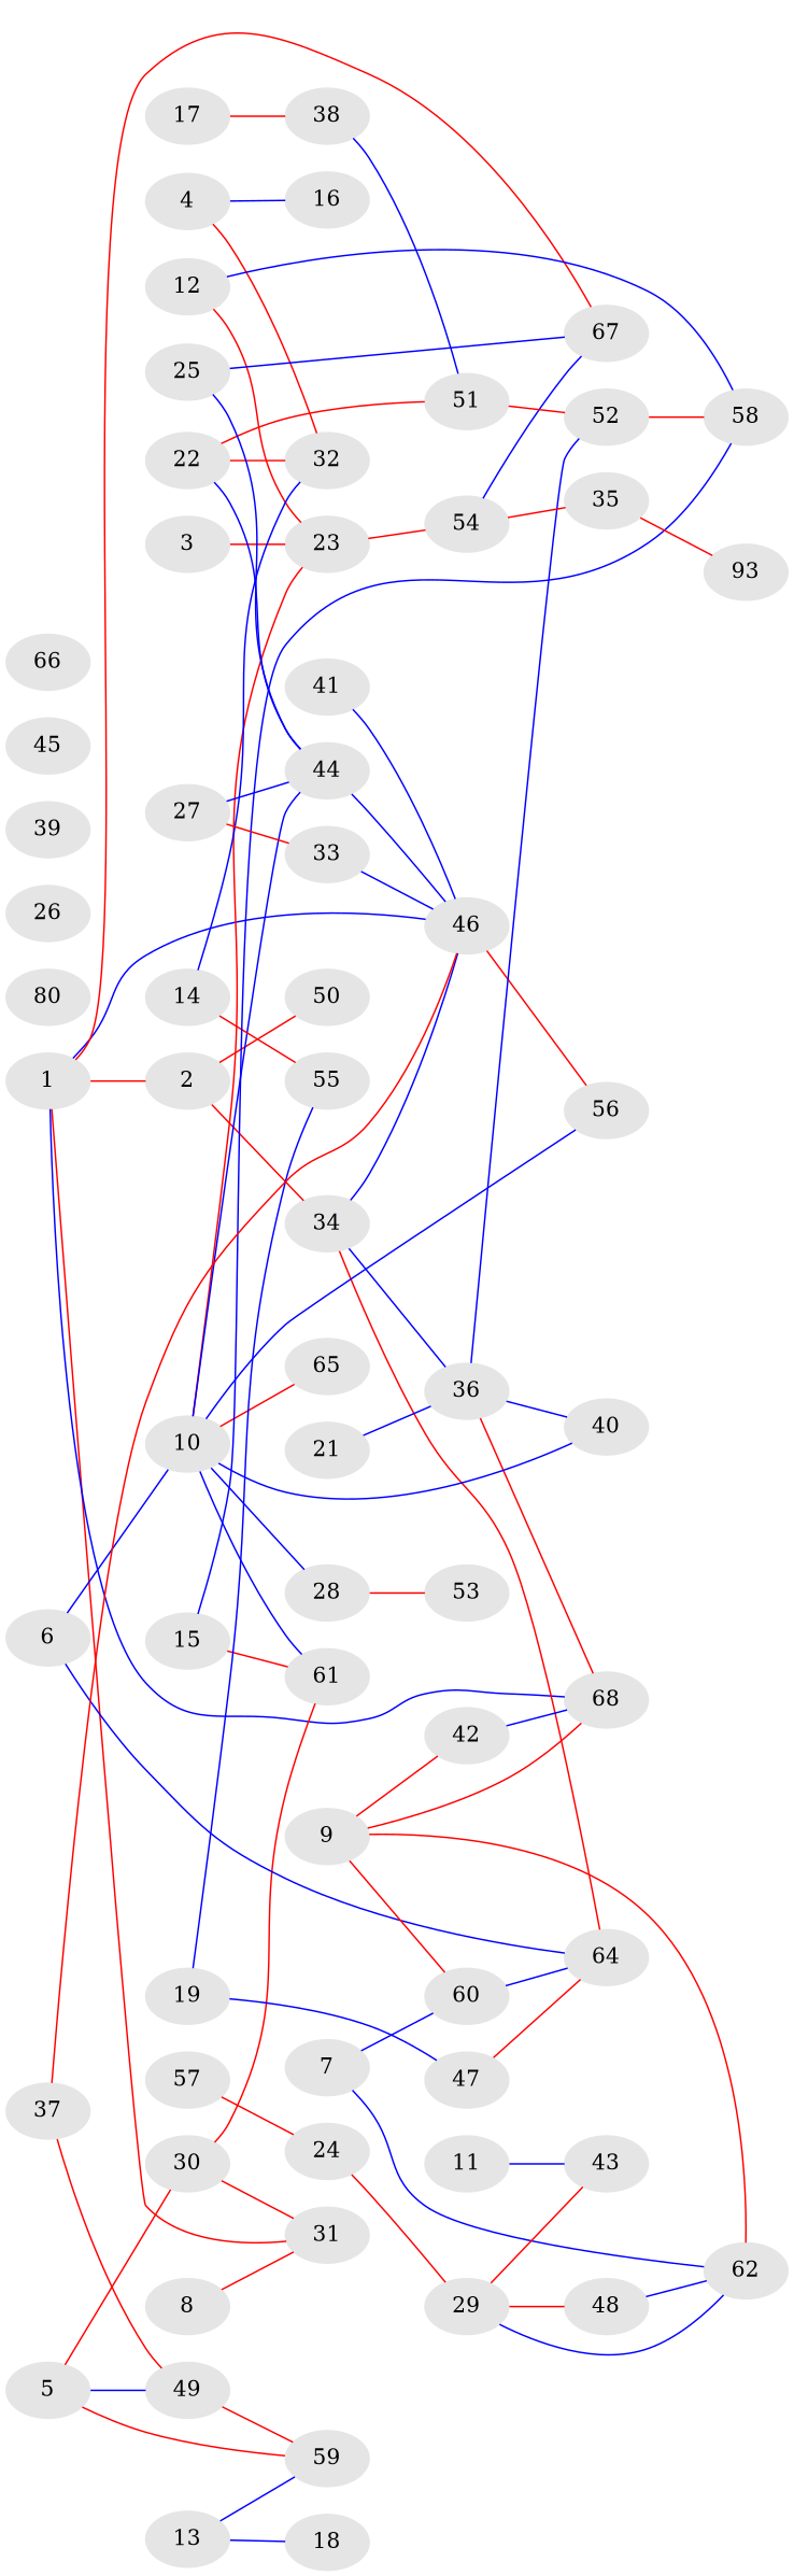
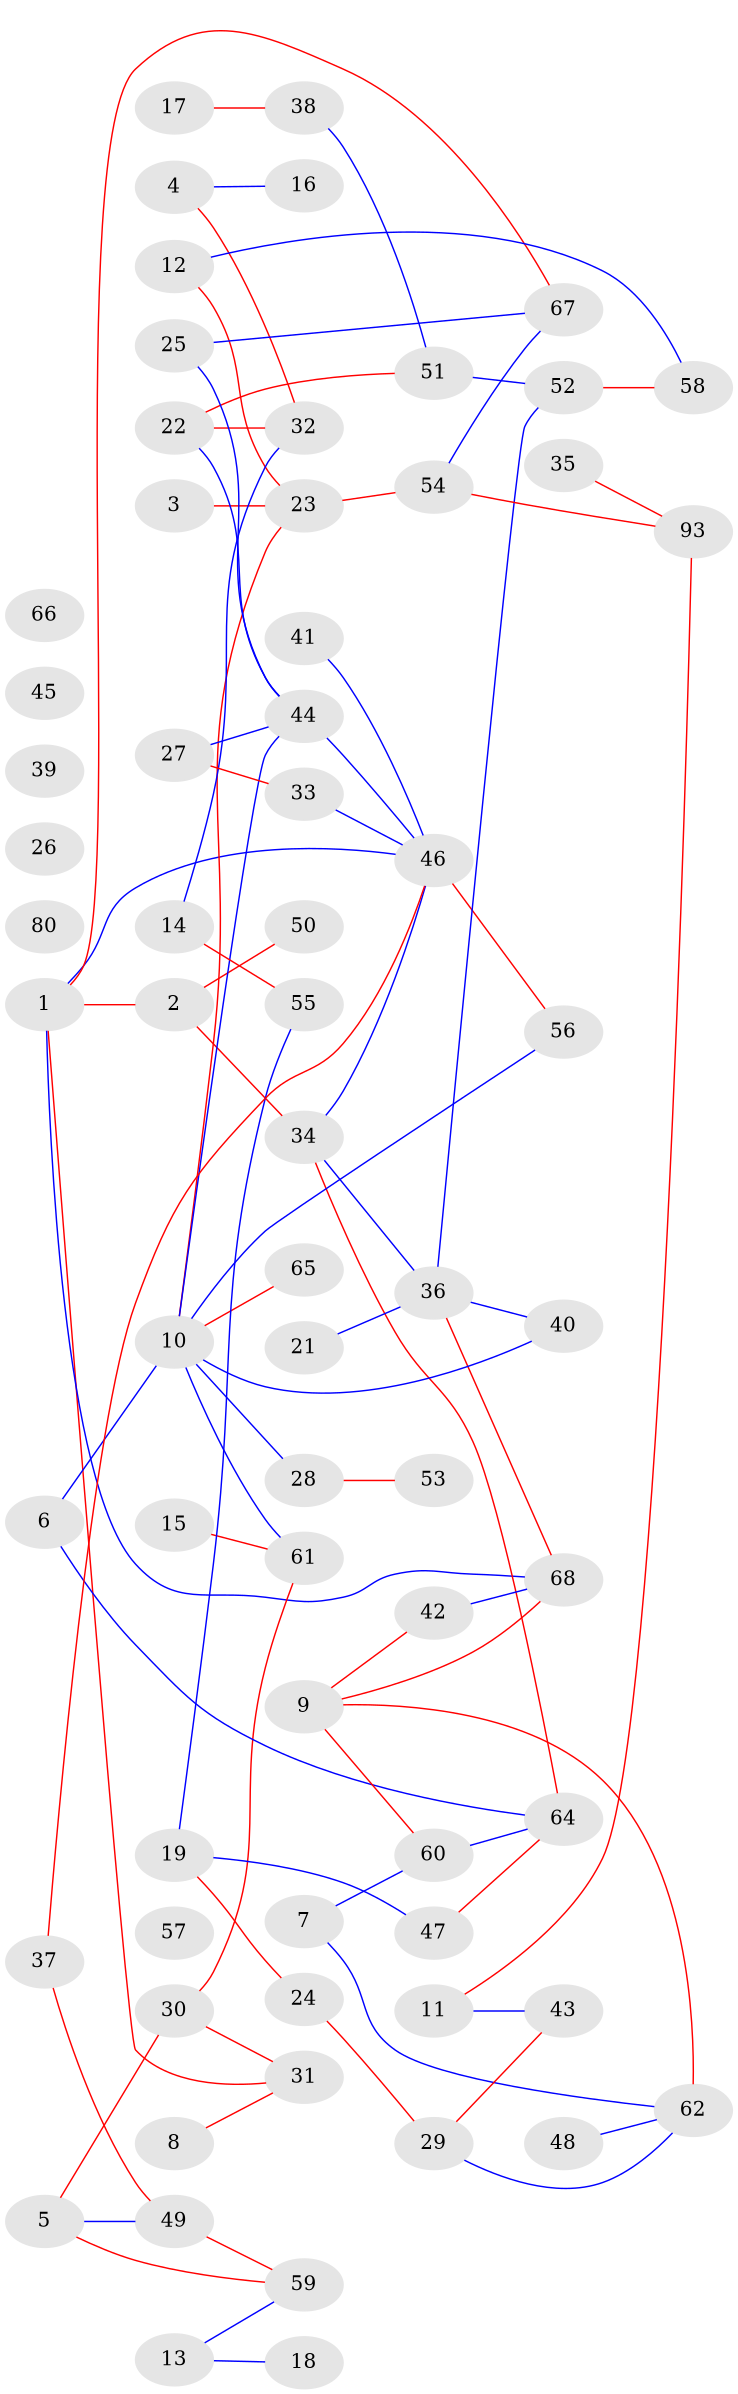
  graph {
    rankdir=LR
    node [color=gray90 style=filled]
    edge [color=red]
    1
    2
    31
    46
    67
    68
    34
    50
    42
    56
    64
    36
    3
    23
    54
    4
    16
    32
    51
    52
    5
    30
    49
    59
    61
    6
    10
    28
    40
    44
    65
    7
    60
    62
    8
    9
    53
    11
    43
    n40 [label=93]
    12
    58
    13
    18
    14
    55
    15
    17
    38
    19
    24
    47
    29
    n54 [label=80]
    21
    22
    48
    25
    26
    27
    33
    35
    37
    39
    41
    45
    57
    66
    1 -- 2
    1 -- 31
    1 -- 46 [color=blue]
    1 -- 67
    1 -- 68 [color=blue]
    2 -- 34
    2 -- 50
    46 -- 56
    34 -- 46 [color=blue]
    34 -- 64
    34 -- 36 [color=blue]
    42 -- 68 [color=blue]
    36 -- 68
    36 -- 52 [color=blue]
    36 -- 40 [color=blue]
    3 -- 23
    23 -- 54
    54 -- 67 [color=blue]
-   54 -- 35
+   54 -- n40
    4 -- 16 [color=blue]
    4 -- 32
-   51 -- 52
+   51 -- 52 [color=blue]
    52 -- 58
    5 -- 30
    5 -- 49 [color=blue]
    5 -- 59
    30 -- 31
    30 -- 61
    49 -- 59
    6 -- 64 [color=blue]
    6 -- 10 [color=blue]
    10 -- 56 [color=blue]
    10 -- 23
    10 -- 61 [color=blue]
    10 -- 28 [color=blue]
    10 -- 40 [color=blue]
    10 -- 44 [color=blue]
    10 -- 65
    28 -- 53
    44 -- 46 [color=blue]
    7 -- 60 [color=blue]
    7 -- 62 [color=blue]
    60 -- 64 [color=blue]
    8 -- 31
    9 -- 68
    9 -- 42
    9 -- 60
    9 -- 62
    11 -- 43 [color=blue]
+   11 -- n40
    12 -- 23
    12 -- 58 [color=blue]
    13 -- 59 [color=blue]
    13 -- 18 [color=blue]
    14 -- 32 [color=blue]
    14 -- 55
    15 -- 61
-   15 -- 58 [color=blue]
    17 -- 38
    38 -- 51 [color=blue]
    19 -- 55 [color=blue]
-   57 -- 24
+   19 -- 24
    19 -- 47 [color=blue]
    24 -- 29
    47 -- 64
    29 -- 62 [color=blue]
    29 -- 43
-   29 -- 48
    21 -- 36 [color=blue]
    22 -- 32
    22 -- 51
    22 -- 44 [color=blue]
    48 -- 62 [color=blue]
    25 -- 67 [color=blue]
    25 -- 44 [color=blue]
    27 -- 44 [color=blue]
    27 -- 33
    33 -- 46 [color=blue]
    35 -- n40
    37 -- 46
    37 -- 49
    41 -- 46 [color=blue]
  }
